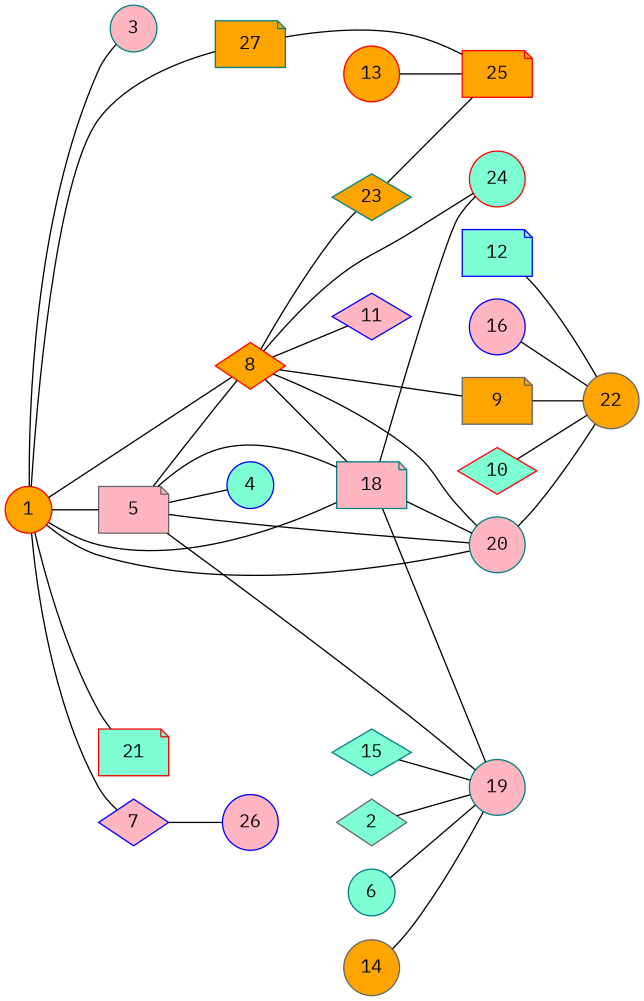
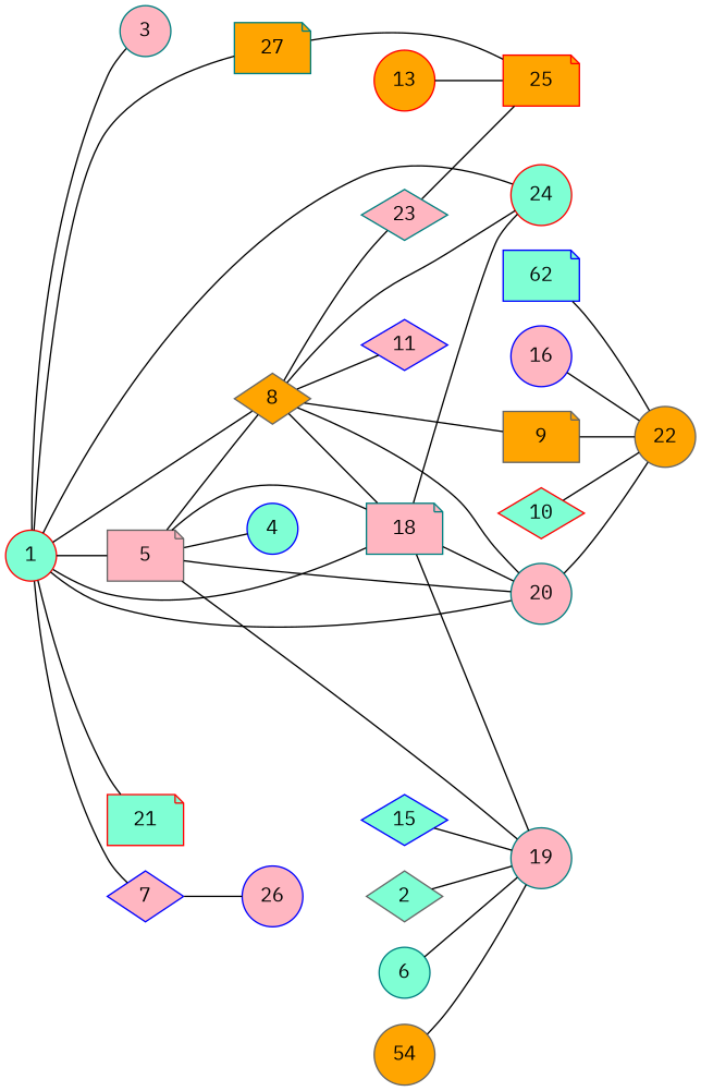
  graph {
    fontname="IBM Plex Mono"
    rankdir=LR
    node [color=teal fillcolor=lightpink fontname="IBM Plex Mono" shape=circle style=filled]
    edge [fontname="IBM Plex Mono" weight=1.0]
-   1 [color=red fillcolor=orange]
+   1 [color=red fillcolor=aquamarine]
    3
    5 [color=gray40 shape=note]
    7 [color=blue shape=diamond]
-   8 [color=red fillcolor=orange shape=diamond]
+   8 [color=gray40 fillcolor=orange shape=diamond]
    n6 [fillcolor=orange label=27 shape=note]
    18 [shape=note]
    20
    21 [color=red fillcolor=aquamarine shape=note]
    24 [color=red fillcolor=aquamarine]
    4 [color=blue fillcolor=aquamarine]
    19
    26 [color=blue]
    9 [color=gray40 fillcolor=orange shape=note]
    11 [color=blue shape=diamond]
-   23 [fillcolor=orange shape=diamond]
+   23 [shape=diamond]
    25 [color=red fillcolor=orange shape=note]
    22 [color=gray40 fillcolor=orange]
    2 [color=gray40 fillcolor=aquamarine shape=diamond]
    6 [fillcolor=aquamarine]
    10 [color=red fillcolor=aquamarine shape=diamond]
-   12 [color=blue fillcolor=aquamarine shape=note]
+   12 [color=blue fillcolor=aquamarine shape=note label=62]
    13 [color=red fillcolor=orange]
-   14 [color=gray40 fillcolor=orange]
-   15 [fillcolor=aquamarine shape=diamond]
+   14 [color=gray40 fillcolor=orange label=54]
+   15 [color=blue fillcolor=aquamarine shape=diamond]
    16 [color=blue]
    1 -- 3
    1 -- 5
    1 -- 7
    1 -- 8
    1 -- n6
    1 -- 18
    1 -- 20
    1 -- 21
+   1 -- 24
    5 -- 8
    5 -- 18
    5 -- 20 [weight=2.0]
    5 -- 4
    5 -- 19
    7 -- 26
    8 -- 18
    8 -- 20
    8 -- 24
    8 -- 9
    8 -- 11
    8 -- 23
    n6 -- 25
    18 -- 20
    18 -- 24
    18 -- 19
    20 -- 22
    9 -- 22
    23 -- 25
    2 -- 19
    6 -- 19
    10 -- 22
    12 -- 22
    13 -- 25
    14 -- 19
    15 -- 19
    16 -- 22
  }
